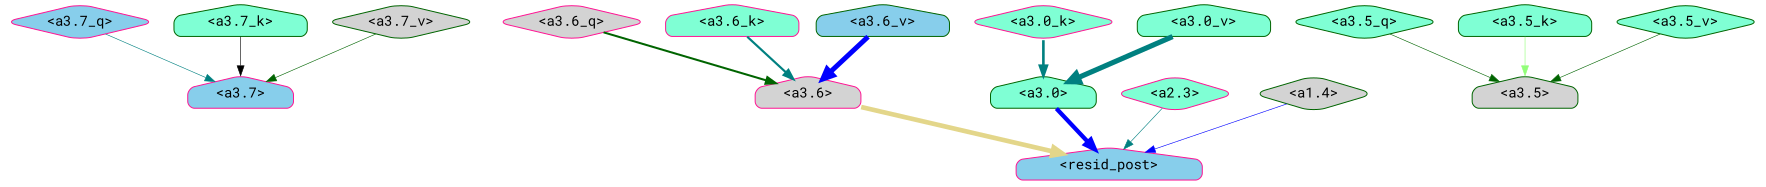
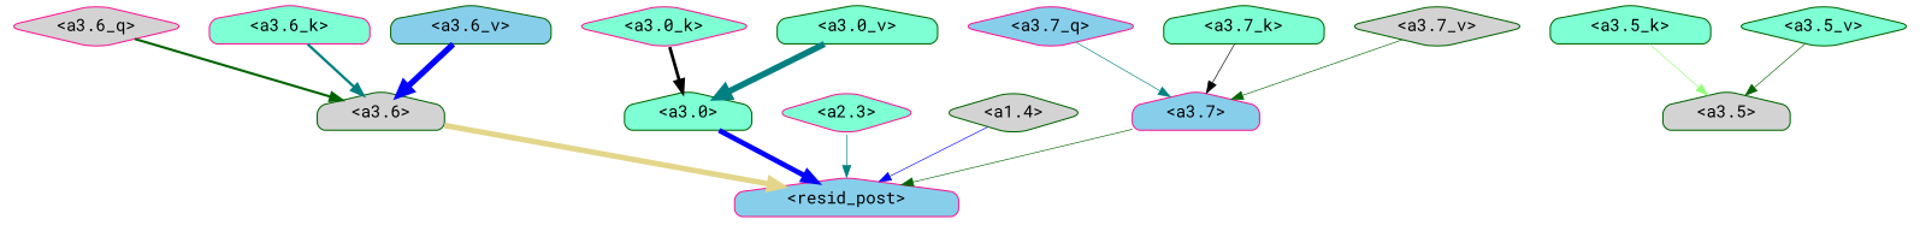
  strict digraph {
    fontname="Roboto Mono"
    splines=true
    node [color=darkgreen fillcolor=aquamarine fontname="Roboto Mono" shape=house style="filled, rounded"]
    edge [color=darkgreen fontname="Roboto Mono" penwidth=0.6]
    "<a3.7>" [color=deeppink fillcolor=skyblue]
    "<resid_post>" [color=deeppink fillcolor=skyblue]
-   "<a3.6>" [color=deeppink fillcolor=lightgrey]
+   "<a3.6>" [fillcolor=lightgrey]
    "<a3.5>" [fillcolor=lightgrey]
    "<a3.0>"
    "<a2.3>" [color=deeppink shape=diamond]
    "<a1.4>" [fillcolor=lightgrey shape=diamond]
    "<a3.7_q>" [color=deeppink fillcolor=skyblue shape=diamond]
    "<a3.6_q>" [color=deeppink fillcolor=lightgrey shape=diamond]
-   "<a3.5_q>" [shape=diamond]
    "<a3.7_k>"
    "<a3.6_k>" [color=deeppink]
    "<a3.5_k>"
    "<a3.0_k>" [color=deeppink shape=diamond]
    "<a3.7_v>" [fillcolor=lightgrey shape=diamond]
    "<a3.6_v>" [fillcolor=skyblue]
    "<a3.5_v>" [shape=diamond]
    "<a3.0_v>"
+   "<a3.7>" -> "<resid_post>"
    "<a3.6>" -> "<resid_post>" [color="#e3d68a" penwidth=4.6696330308914185]
    "<a3.0>" -> "<resid_post>" [color=blue penwidth=4.282557368278503]
    "<a2.3>" -> "<resid_post>" [color=teal]
    "<a1.4>" -> "<resid_post>" [color=blue]
    "<a3.7_q>" -> "<a3.7>" [color=teal]
    "<a3.6_q>" -> "<a3.6>" [penwidth=2.03758105635643]
-   "<a3.5_q>" -> "<a3.5>"
    "<a3.7_k>" -> "<a3.7>" [color=black]
    "<a3.6_k>" -> "<a3.6>" [color=teal penwidth=2.174198240041733]
    "<a3.5_k>" -> "<a3.5>" [color="#91fe78"]
-   "<a3.0_k>" -> "<a3.0>" [color=teal penwidth=2.6274144649505615]
+   "<a3.0_k>" -> "<a3.0>" [color=black penwidth=2.6274144649505615]
    "<a3.7_v>" -> "<a3.7>"
    "<a3.6_v>" -> "<a3.6>" [color=blue penwidth=5.002329230308533]
    "<a3.5_v>" -> "<a3.5>"
    "<a3.0_v>" -> "<a3.0>" [color=teal penwidth=5.188832879066467]
  }
